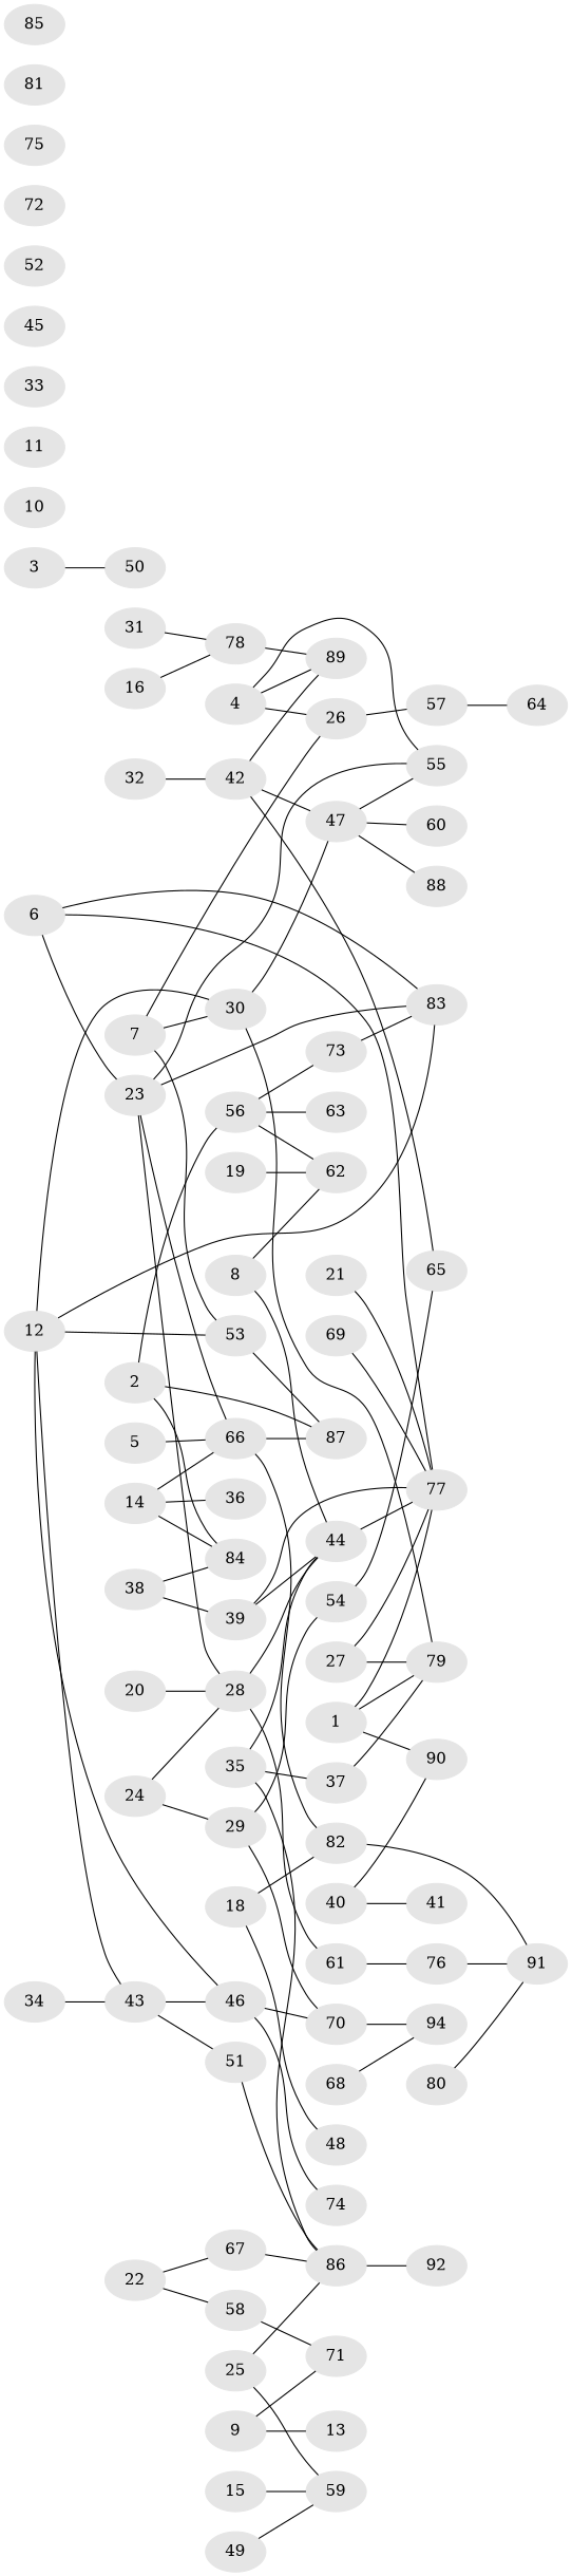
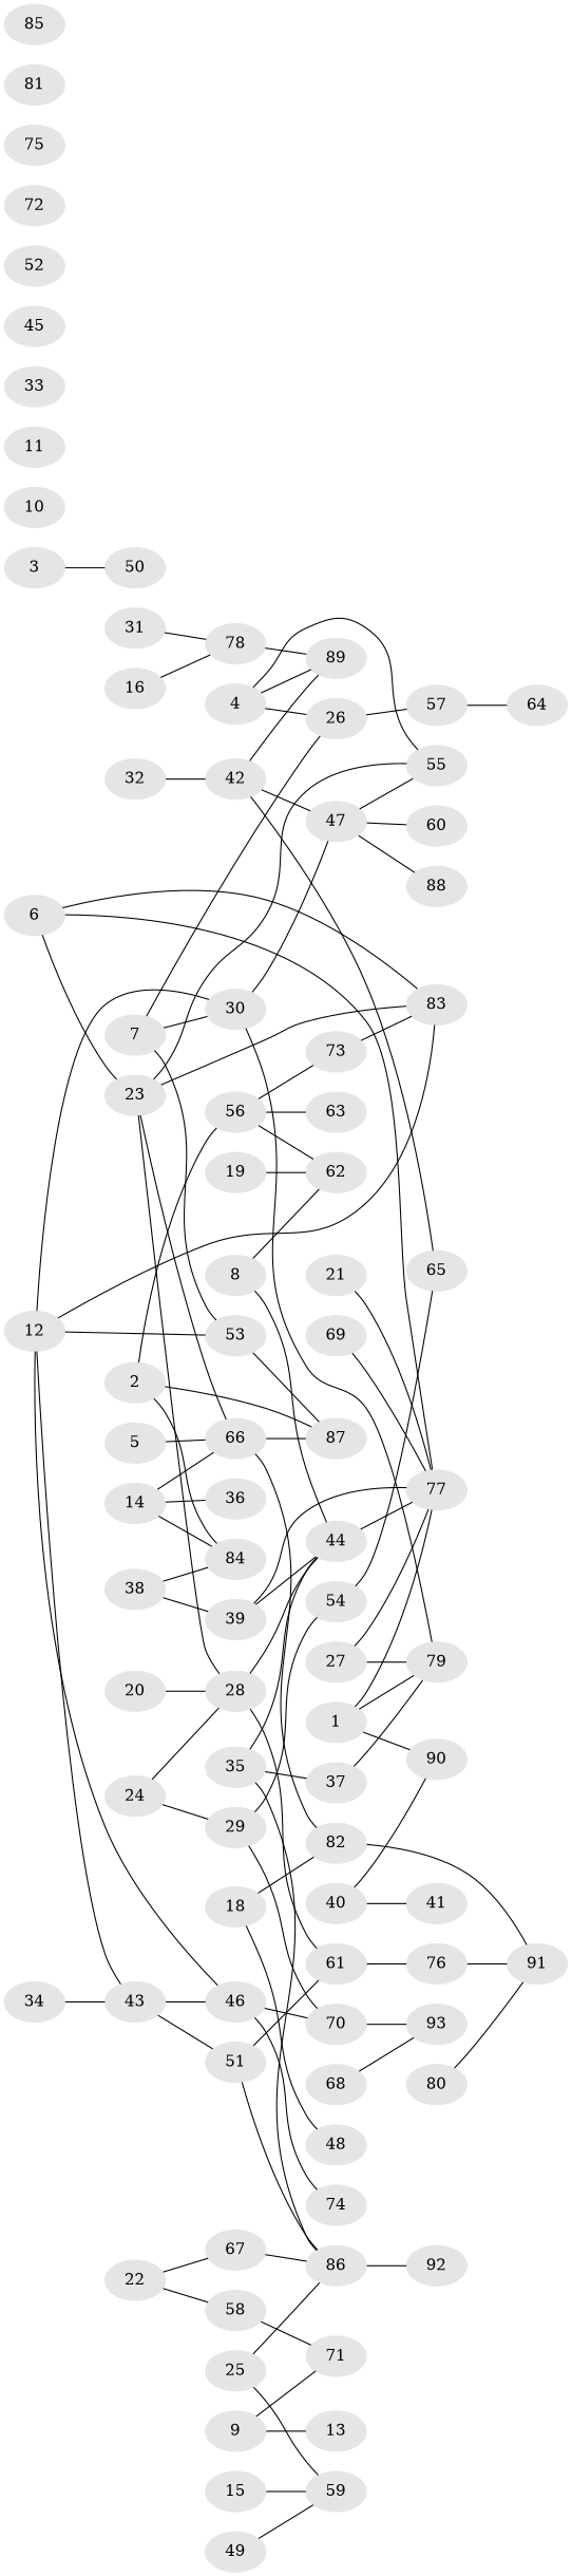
  graph {
    rankdir=LR
    node [color=gray90 style=filled]
    1
    77
    79
    90
    2
    56
    84
    87
    62
    63
    73
    3
    50
    4
    26
    55
    89
    57
    5
    66
    82
    6
    23
    83
    28
    7
    30
    53
    47
    8
    44
    9
    13
    71
    10
    11
    12
    43
    46
    51
    70
    74
    14
    36
    15
    59
    16
    78
    86
    61
    18
    48
    91
    19
    20
    21
    22
    58
    67
    24
    29
    54
    25
    92
    64
    27
    76
    65
-   93 [label=94]
+   93
    60
    88
    31
    32
    42
    33
    34
    35
    37
    38
    39
    40
    41
    45
    49
    52
    68
    69
    72
    75
    80
    81
    85
    1 -- 77
    1 -- 79
    1 -- 90
    2 -- 56
    2 -- 84
    2 -- 87
    56 -- 62
    56 -- 63
    56 -- 73
    73 -- 83
    3 -- 50
    4 -- 26
    4 -- 55
    4 -- 89
    26 -- 57
    57 -- 64
    5 -- 66
    66 -- 87
    66 -- 82
    82 -- 91
    6 -- 77
    6 -- 23
    6 -- 83
    23 -- 55
    23 -- 66
    23 -- 83
    23 -- 28
    28 -- 44
    28 -- 61
    7 -- 26
    7 -- 30
    7 -- 53
    30 -- 79
    30 -- 47
    53 -- 87
    47 -- 55
    47 -- 60
    47 -- 88
    8 -- 62
    8 -- 44
    44 -- 77
    9 -- 13
    9 -- 71
    12 -- 83
    12 -- 30
    12 -- 53
    12 -- 43
    12 -- 46
    43 -- 46
    43 -- 51
    46 -- 70
    46 -- 74
    51 -- 86
+   51 -- 61
    70 -- 93
    14 -- 84
    14 -- 66
    14 -- 36
    15 -- 59
    16 -- 78
    78 -- 89
    86 -- 92
    61 -- 76
    18 -- 82
    18 -- 48
    19 -- 62
    20 -- 28
    21 -- 77
    22 -- 58
    22 -- 67
    58 -- 71
    67 -- 86
    24 -- 28
    24 -- 29
    29 -- 70
    29 -- 54
    54 -- 65
    25 -- 59
    25 -- 86
    27 -- 77
    27 -- 79
    76 -- 91
    31 -- 78
    32 -- 42
    42 -- 89
    42 -- 47
    42 -- 65
    34 -- 43
    35 -- 44
    35 -- 86
    35 -- 37
    37 -- 79
    38 -- 84
    38 -- 39
    39 -- 77
    39 -- 44
    40 -- 90
    40 -- 41
    49 -- 59
    68 -- 93
    69 -- 77
    80 -- 91
  }
